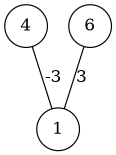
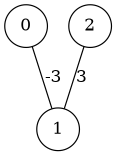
  graph {
    fontname="Helvetica,Arial,sans-serif"
    node [shape=circle]
-   4
+   4 [label=0]
    1
-   2 [label=6]
+   2
    4 -- 1 [label=-3]
    2 -- 1 [label=3]
  }
